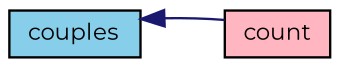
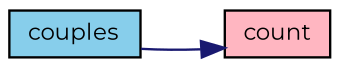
  digraph {
    rankdir=LR
    fontname=Montserrat
    node [color=black fontname=Montserrat fontsize=10 shape=record style=filled]
    n1 [fillcolor=skyblue fontcolor=black height=0.2 label=couples width=0.4]
    n2 [fillcolor=lightpink height=0.2 label=count width=0.4]
-   n2 -> n1 [color=midnightblue fontname=Montserrat fontsize=10 labelfontname=Helvetica labelfontsize=10 style=solid]
+   n1 -> n2 [color=midnightblue fontname=Montserrat fontsize=10 labelfontname=Helvetica labelfontsize=10 style=solid]
  }
